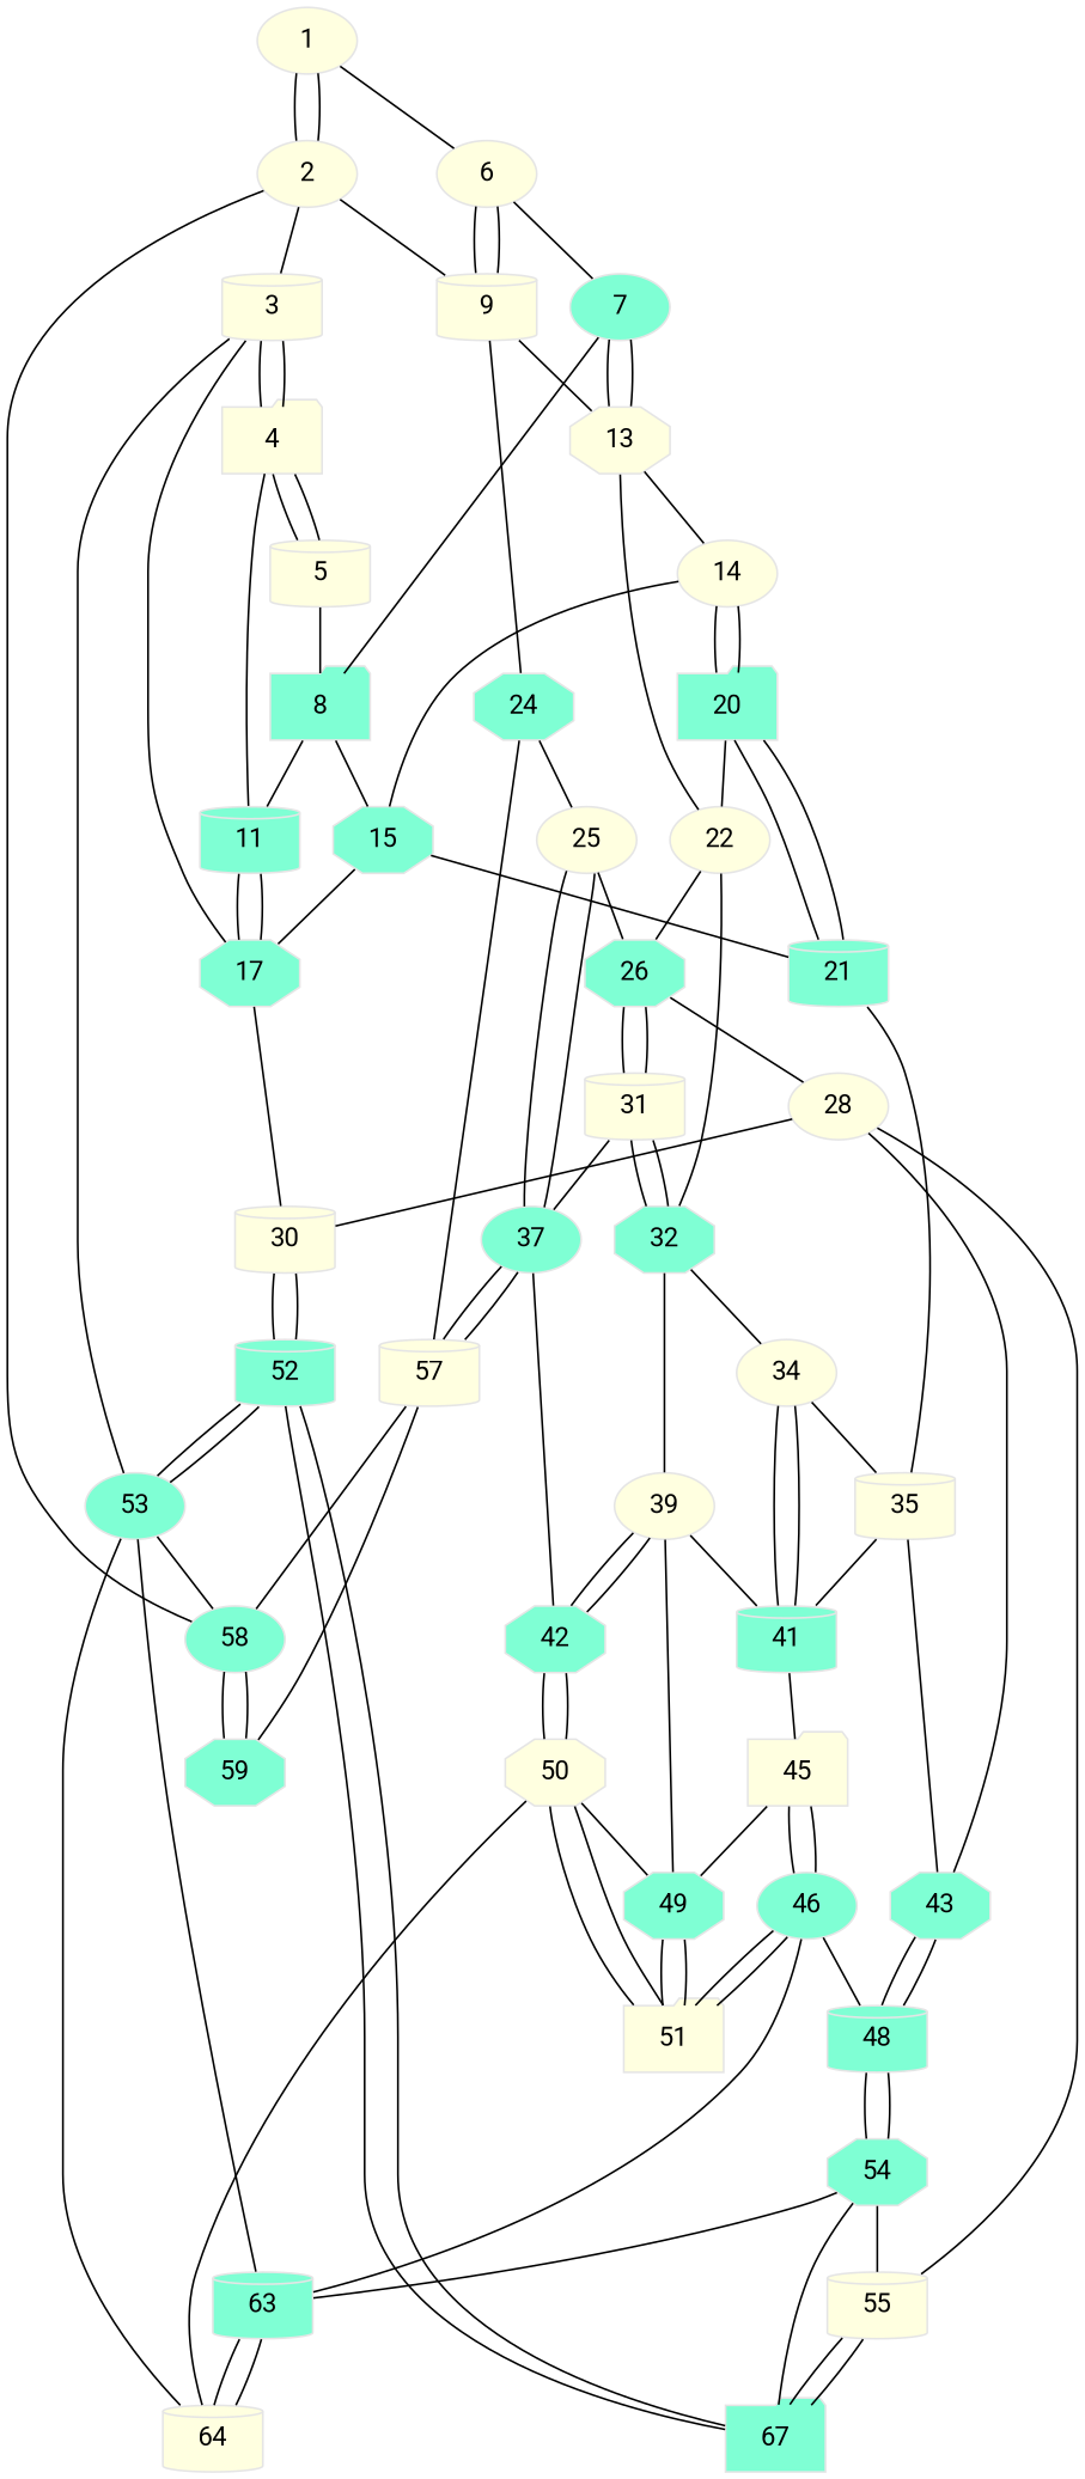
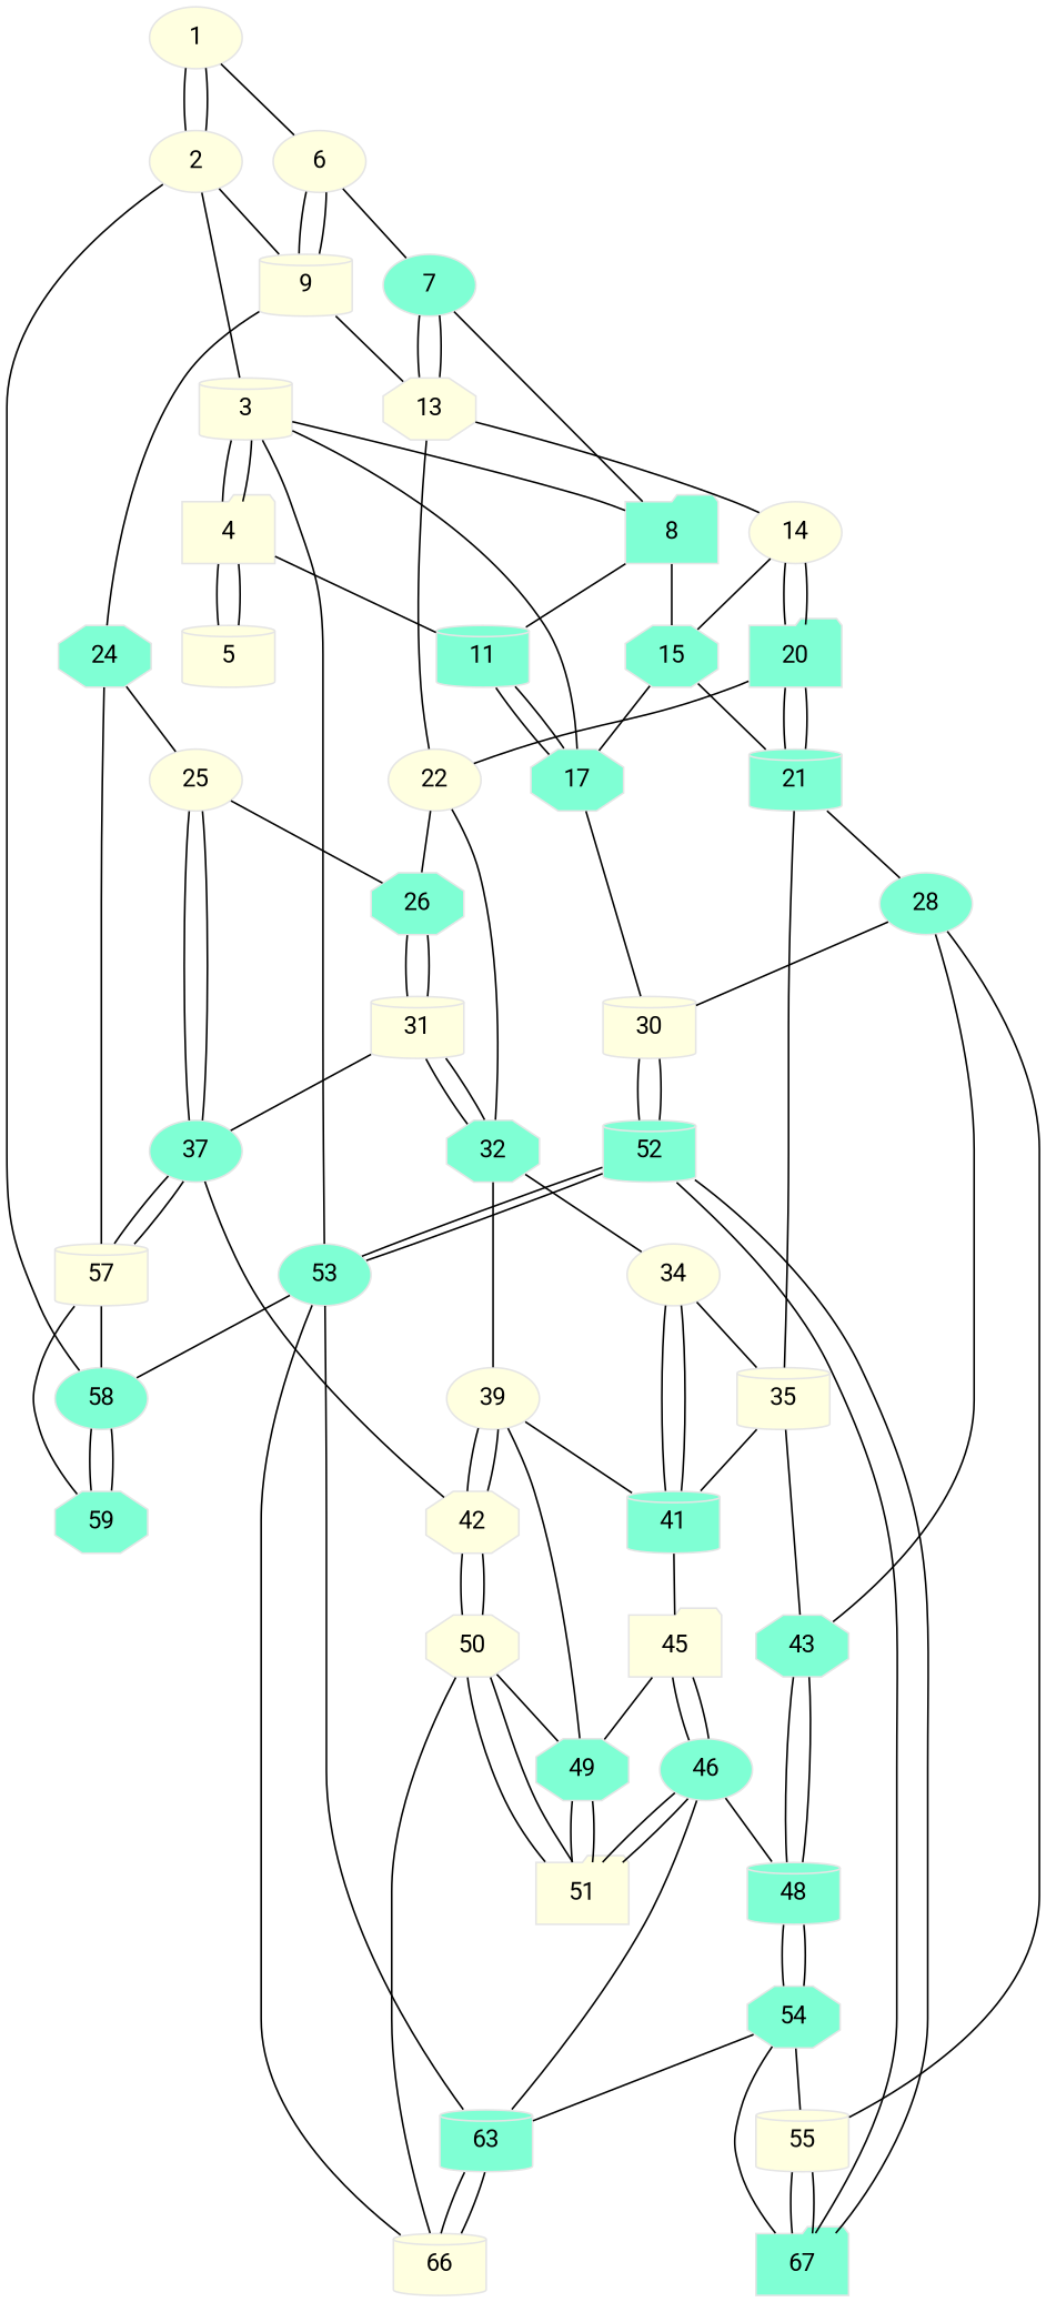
  graph {
    fontname=Roboto
    node [color=gray90 fillcolor=lightyellow fontname=Roboto shape=cylinder style=filled]
    edge [fontname=Roboto]
    1 [shape=ellipse]
    2 [shape=ellipse]
    6 [shape=ellipse]
    3
    9 [super="+10"]
    58 [fillcolor=aquamarine shape=ellipse super="+61"]
    7 [fillcolor=aquamarine shape=ellipse]
    4 [shape=folder]
    17 [fillcolor=aquamarine shape=octagon super="+18"]
    53 [fillcolor=aquamarine shape=ellipse super="+68"]
    13 [shape=octagon super="+16"]
    24 [fillcolor=aquamarine shape=octagon super="+56"]
    59 [fillcolor=aquamarine shape=octagon]
    5
    11 [fillcolor=aquamarine]
    30
    63 [fillcolor=aquamarine super="+64"]
-   66 [label=64]
+   66
    8 [fillcolor=aquamarine shape=folder super="+12"]
    15 [fillcolor=aquamarine shape=octagon super="+19"]
    14 [shape=ellipse]
    22 [shape=ellipse super="+23"]
    21 [fillcolor=aquamarine super="+27"]
    25 [shape=ellipse]
    57 [super="+60"]
    20 [fillcolor=aquamarine shape=folder]
    26 [fillcolor=aquamarine shape=octagon]
    32 [fillcolor=aquamarine shape=octagon super="+33"]
-   28 [shape=ellipse super="+29"]
+   28 [fillcolor=aquamarine shape=ellipse super="+29"]
    35 [super="+36"]
    52 [fillcolor=aquamarine]
    43 [fillcolor=aquamarine shape=octagon]
    55
    41 [fillcolor=aquamarine super="+44"]
    31
    34 [shape=ellipse]
    39 [shape=ellipse super="+40"]
    37 [fillcolor=aquamarine shape=ellipse super="+38"]
-   42 [fillcolor=aquamarine shape=octagon]
+   42 [shape=octagon]
    48 [fillcolor=aquamarine]
    67 [fillcolor=aquamarine shape=folder]
    49 [fillcolor=aquamarine shape=octagon]
    45 [shape=folder]
    50 [shape=octagon super="+62"]
    51 [shape=folder]
    46 [fillcolor=aquamarine shape=ellipse super="+47"]
    54 [fillcolor=aquamarine shape=octagon super="+65"]
    1 -- 2
    1 -- 2
    1 -- 6
    2 -- 3
    2 -- 9
    2 -- 58
    6 -- 9
    6 -- 9
    6 -- 7
    3 -- 4
    3 -- 4
    3 -- 17
    3 -- 53
    9 -- 13
    9 -- 24
    58 -- 59
    58 -- 59
    7 -- 13
    7 -- 13
    7 -- 8
    4 -- 5
    4 -- 5
    4 -- 11
    17 -- 30
    53 -- 58
    53 -- 63
    53 -- 66
    13 -- 14
    13 -- 22
    24 -- 25
    24 -- 57
-   5 -- 8
+   3 -- 8
    11 -- 17
    11 -- 17
    30 -- 52
    30 -- 52
    63 -- 66
    63 -- 66
    8 -- 11
    8 -- 15
    15 -- 17
    15 -- 21
    14 -- 15
    14 -- 20
    14 -- 20
    22 -- 26
    22 -- 32
-   26 -- 28
+   21 -- 28
    21 -- 35
    25 -- 26
    25 -- 37
    25 -- 37
    57 -- 58
    57 -- 59
    20 -- 22
    20 -- 21
    20 -- 21
    26 -- 31
    26 -- 31
    32 -- 34
    32 -- 39
    28 -- 30
    28 -- 43
    28 -- 55
    35 -- 43
    35 -- 41
    52 -- 53
    52 -- 53
    52 -- 67
    52 -- 67
    43 -- 48
    43 -- 48
    55 -- 67
    55 -- 67
    41 -- 45
    31 -- 32
    31 -- 32
    31 -- 37
    34 -- 35
    34 -- 41
    34 -- 41
    39 -- 41
    39 -- 42
    39 -- 42
    39 -- 49
    37 -- 57
    37 -- 57
    37 -- 42
    42 -- 50
    42 -- 50
    48 -- 54
    48 -- 54
    49 -- 51
    49 -- 51
    45 -- 49
    45 -- 46
    45 -- 46
    50 -- 66
    50 -- 49
    50 -- 51
    50 -- 51
    46 -- 63
    46 -- 48
    46 -- 51
    46 -- 51
    54 -- 63
    54 -- 55
    54 -- 67
  }
